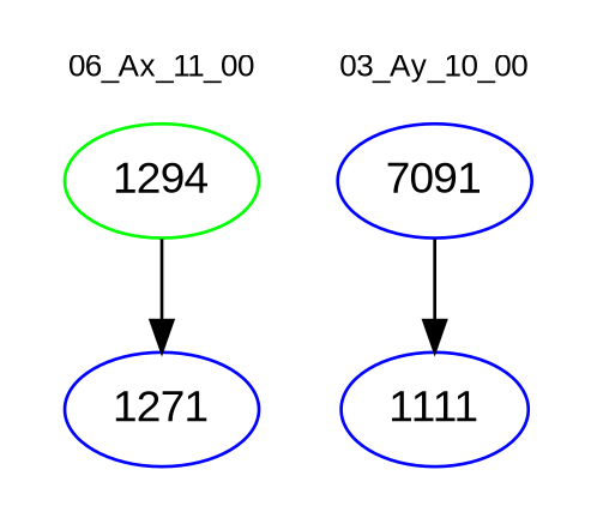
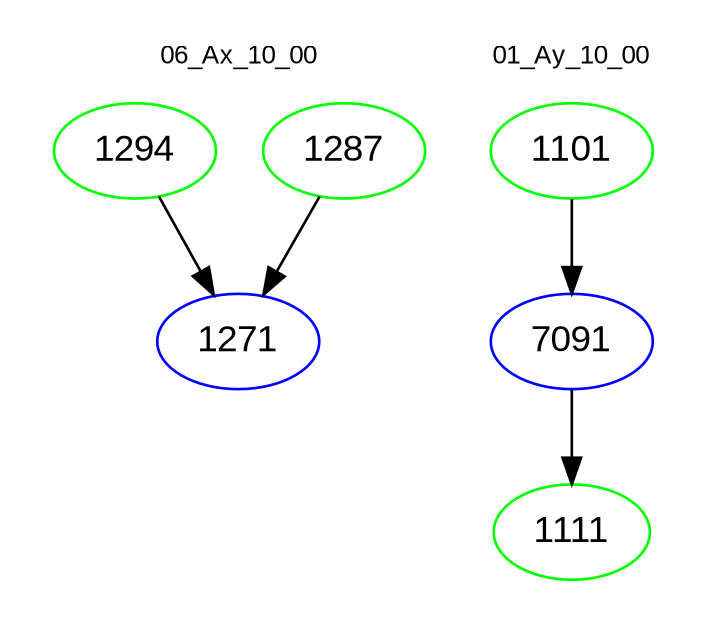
  digraph {
    fontname="Liberation Sans"
    node [color=green fontname="Liberation Sans"]
    edge [color=black fontname="Liberation Sans"]
+   n1 [label=1287]
    n2 [color=blue label=1271]
    n3 [label=1294]
+   n4 [label=1101]
    n5 [color=blue label=7091]
-   n6 [color=blue label=1111]
+   n6 [label=1111]
    subgraph cluster_1 {
      color=white
      fontsize=10
-     label="06_Ax_11_00"
+     label="06_Ax_10_00"
+     n1
      n2
      n3
    }
    subgraph cluster_2 {
      color=white
      fontsize=10
-     label="03_Ay_10_00"
+     label="01_Ay_10_00"
+     n4
      n5
      n6
    }
+   n1 -> n2
    n3 -> n2
+   n4 -> n5
    n5 -> n6
  }
